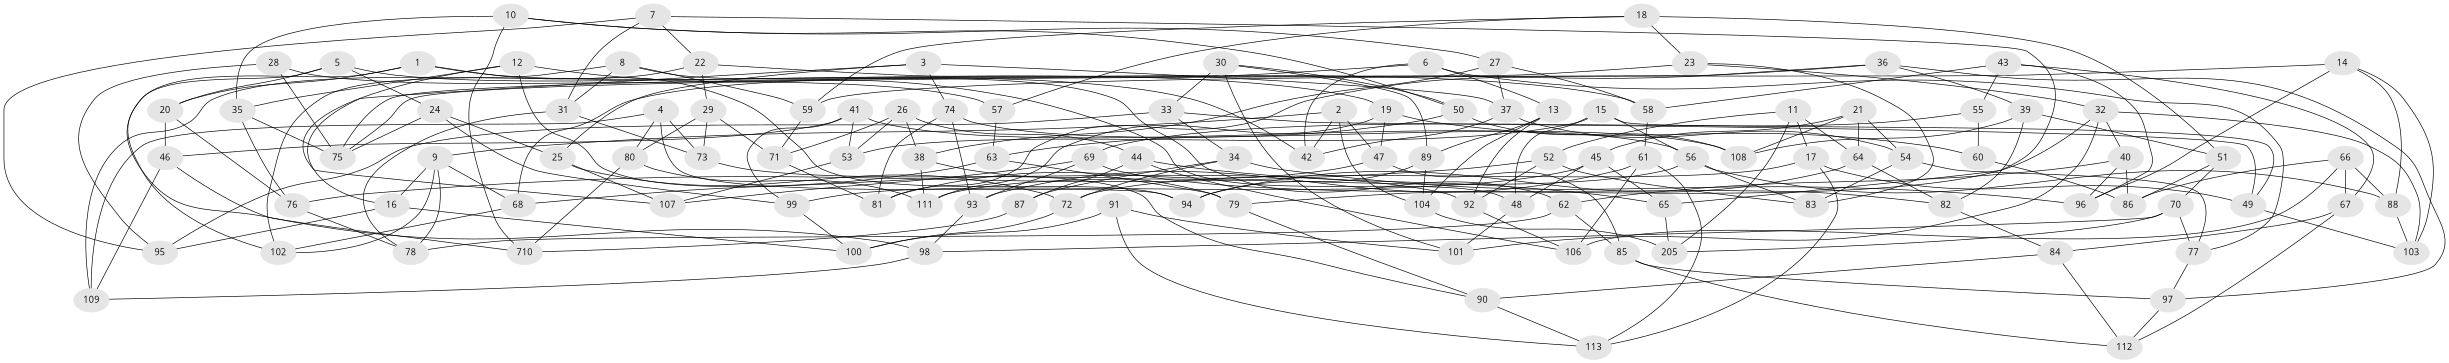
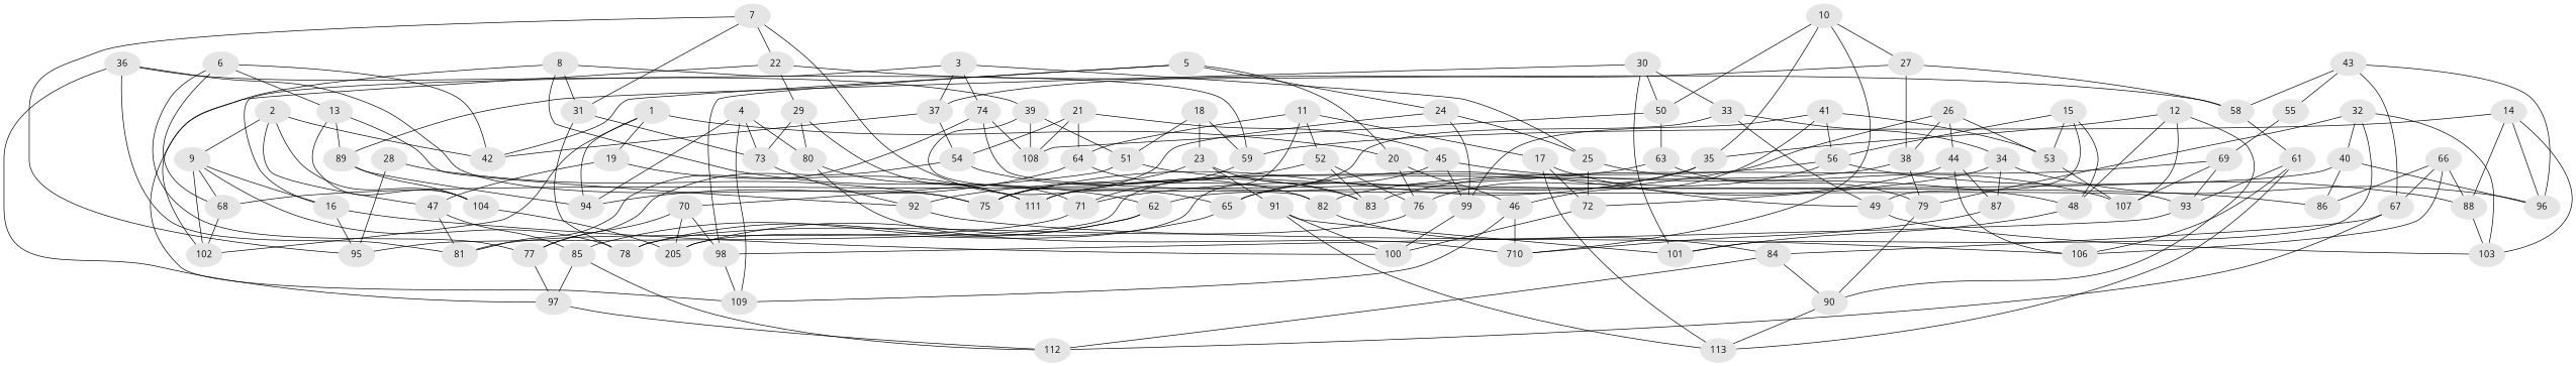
  graph {
    fontname="Open Sans"
    node [color=gray90 fontname="Open Sans" style=filled]
    edge [fontname="Open Sans"]
    1
    19
    20
    94
    102
    47
-   60
    111
    46
    76
    2
    9
    42
    104
    16
    68
    78
    81
    85
    n20 [label=205]
    3
    25
    37
    74
    95
    100
    107
    72
    54
    108
    93
    4
    73
    80
    109
    92
    n37 [label=710]
    5
    24
    98
    75
    99
    6
    13
    77
    89
    97
    7
    22
    31
    65
    29
    58
    8
    59
    62
    71
    10
    27
    35
    50
    38
    63
    11
    17
    52
    64
    49
    113
    83
    82
    12
    48
    90
    101
    106
    14
    88
    96
    103
    15
    53
    56
    18
    23
    51
-   57
    91
    86
    70
    21
    45
    61
    26
    44
    79
    87
    28
    30
    33
    34
    32
    40
    55
    69
    36
    39
    112
    84
    41
    43
    67
    66
    1 -- 19
    1 -- 20
    1 -- 94
    1 -- 102
    19 -- 47
-   19 -- 60
    19 -- 111
    20 -- 46
    20 -- 76
    47 -- 81
    47 -- 85
-   60 -- 86
    46 -- 109
    46 -- n37
    76 -- 78
    2 -- 47
    2 -- 9
    2 -- 42
    2 -- 104
    9 -- 102
    9 -- 16
    9 -- 68
    9 -- 78
    104 -- n20
    16 -- 95
    16 -- 100
    68 -- 102
    85 -- 97
    85 -- 112
    3 -- 16
    3 -- 25
    3 -- 37
    3 -- 74
    25 -- 107
    25 -- 72
    37 -- 42
    37 -- 54
    74 -- 81
    74 -- 108
    74 -- 93
    72 -- 100
    54 -- 77
    54 -- 83
    93 -- 98
    4 -- 94
    4 -- 73
    4 -- 80
    4 -- 109
    73 -- 92
    80 -- 111
    80 -- n37
    92 -- 106
    5 -- 20
    5 -- 42
    5 -- 24
    5 -- 98
    24 -- 25
    24 -- 75
    24 -- 99
    98 -- 109
    99 -- 100
    6 -- 42
    6 -- 68
    6 -- 13
    6 -- 77
    13 -- 104
    13 -- 92
    13 -- 89
    77 -- 97
    89 -- 94
    89 -- 104
    97 -- 112
    7 -- 95
    7 -- 22
    7 -- 31
    7 -- 65
    22 -- 109
    22 -- 29
    22 -- 58
    31 -- 78
    31 -- 73
    65 -- n20
    29 -- 73
    29 -- 80
    29 -- 71
    58 -- 61
    8 -- 102
    8 -- 31
    8 -- 59
    8 -- 62
    59 -- 71
    62 -- 78
    62 -- 85
    71 -- 81
    10 -- n37
    10 -- 27
    10 -- 35
    10 -- 50
    27 -- 37
    27 -- 58
    27 -- 38
    35 -- 76
    35 -- 75
    50 -- 108
    50 -- 63
    38 -- 111
    38 -- 79
    63 -- 68
    63 -- 79
    11 -- n20
    11 -- 17
    11 -- 52
    11 -- 64
    17 -- 72
    17 -- 49
    17 -- 113
    52 -- 76
    52 -- 92
    52 -- 83
    64 -- 94
    64 -- 82
    49 -- 103
    82 -- 84
    12 -- 107
    12 -- 35
    12 -- 48
    12 -- 90
    48 -- 101
    90 -- 113
    14 -- 59
    14 -- 88
    14 -- 96
    14 -- 103
    88 -- 103
    15 -- 49
    15 -- 48
    15 -- 53
    15 -- 56
    53 -- 107
    56 -- 111
    56 -- 83
    56 -- 88
    18 -- 59
    18 -- 23
    18 -- 51
-   18 -- 57
    23 -- 75
    23 -- 83
-   23 -- 32
+   23 -- 91
    51 -- 86
    51 -- 70
-   57 -- 63
    91 -- 100
    91 -- 113
    91 -- 101
    70 -- n20
    70 -- 98
    70 -- 77
    21 -- 54
    21 -- 108
    21 -- 64
    21 -- 45
    45 -- 99
    45 -- 65
    45 -- 48
    61 -- 93
    61 -- 113
    61 -- 106
    26 -- 71
    26 -- 38
    26 -- 53
    26 -- 44
    44 -- 65
    44 -- 106
    44 -- 87
    79 -- 90
    87 -- n37
    28 -- 95
    28 -- 75
-   28 -- 57
    30 -- 89
    30 -- 50
    30 -- 101
    30 -- 33
    33 -- 95
    33 -- 49
    33 -- 34
    34 -- 72
    34 -- 96
    34 -- 87
    32 -- 101
    32 -- 103
    32 -- 79
    32 -- 40
    40 -- 62
    40 -- 96
    40 -- 86
-   55 -- 60
    55 -- 69
    69 -- 107
    69 -- 93
    69 -- 82
    36 -- 81
    36 -- 75
    36 -- 97
    36 -- 39
    39 -- 108
    39 -- 82
    39 -- 51
    84 -- 90
    84 -- 112
    41 -- 46
    41 -- 99
    41 -- 53
    41 -- 56
    43 -- 58
    43 -- 96
    43 -- 55
    43 -- 67
    67 -- 112
    67 -- 84
    66 -- 106
    66 -- 88
    66 -- 86
    66 -- 67
  }
